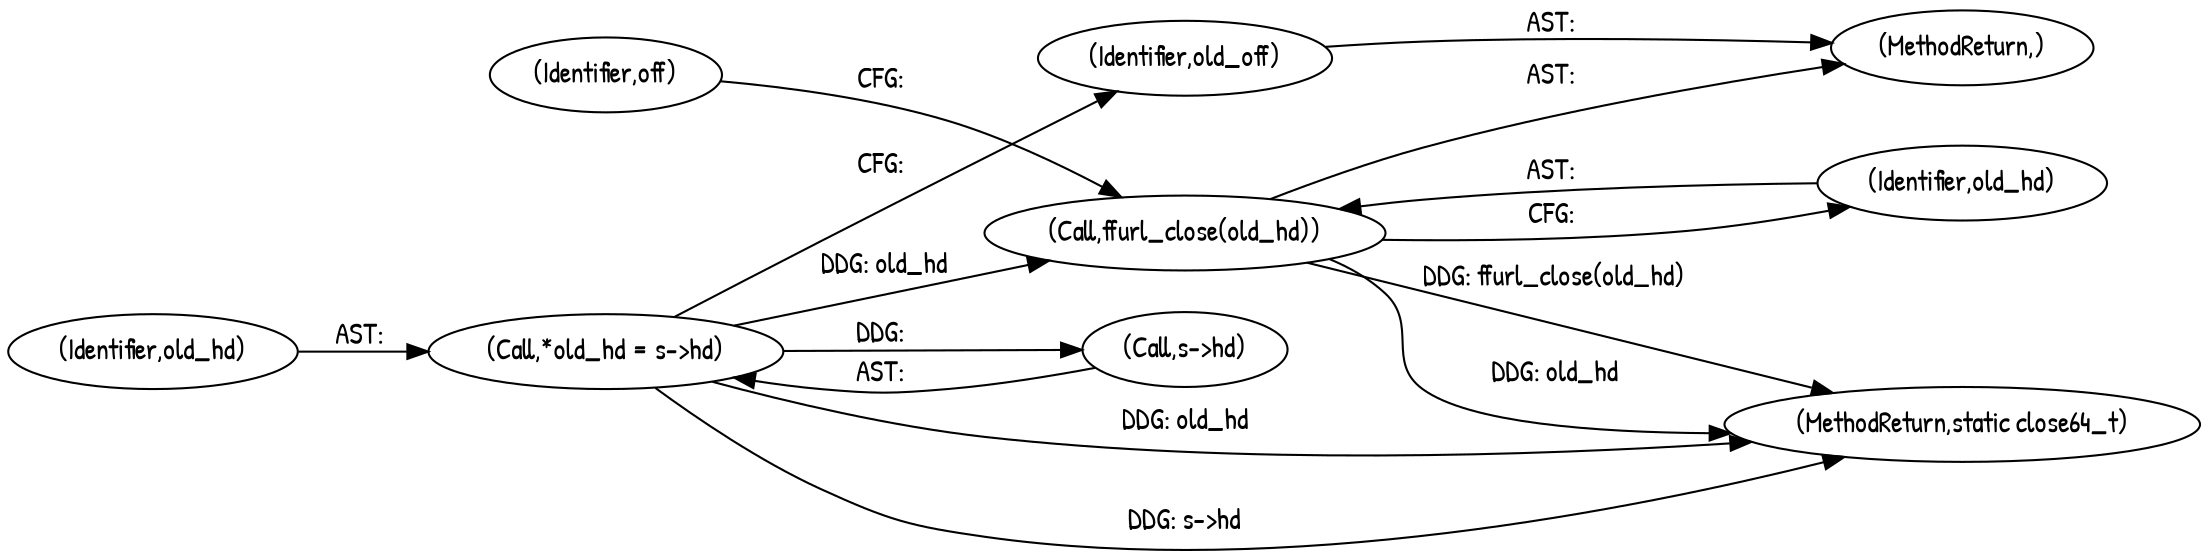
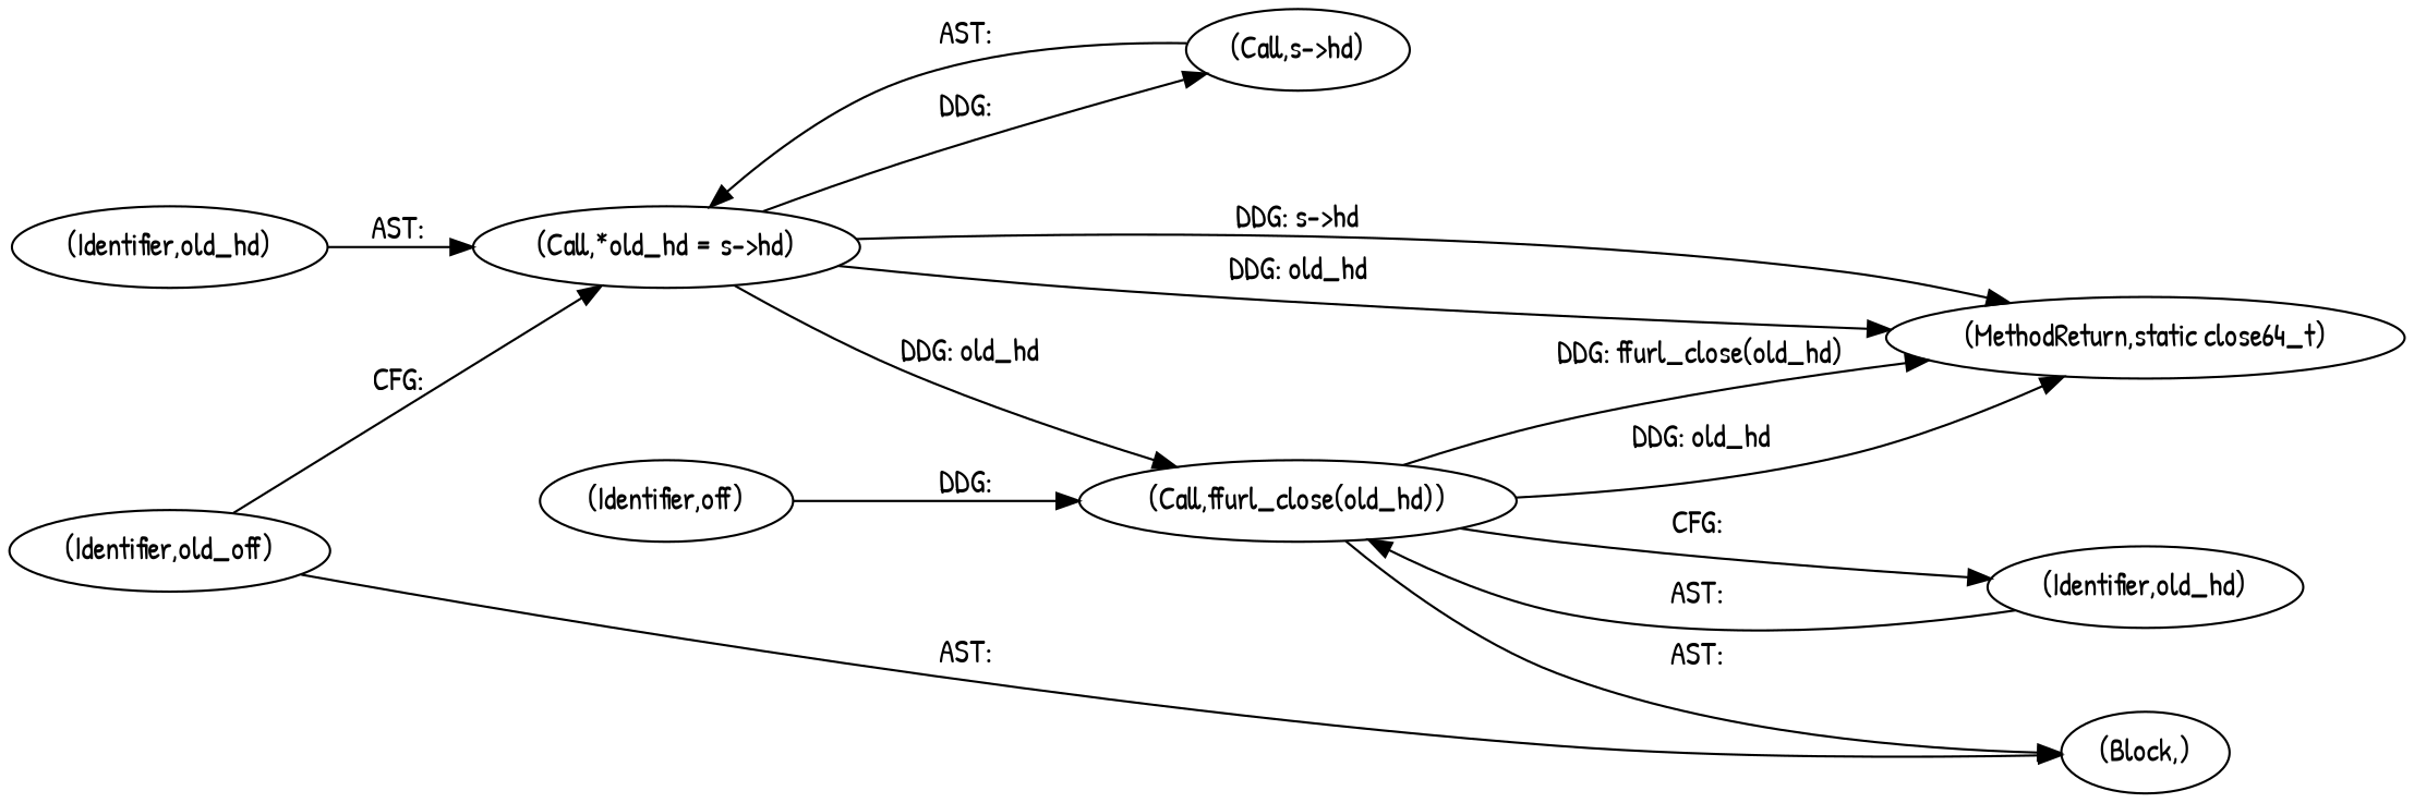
  digraph {
    fontname="Patrick Hand"
    rankdir=LR
    node [fontname="Patrick Hand"]
    edge [fontname="Patrick Hand"]
    n1 [label="(Call,ffurl_close(old_hd))"]
    n2 [label="(Identifier,old_hd)"]
-   n3 [label="(MethodReturn,)"]
+   n3 [label="(Block,)"]
    n4 [label="(MethodReturn,static close64_t)"]
    n5 [label="(Call,*old_hd = s->hd)"]
    n6 [label="(Call,s->hd)"]
    n7 [label="(Identifier,old_hd)"]
    n8 [label="(Identifier,old_off)"]
    n9 [label="(Identifier,off)"]
    n1 -> n2 [label="CFG: "]
    n1 -> n3 [label="AST: "]
    n1 -> n4 [label="DDG: old_hd"]
    n1 -> n4 [label="DDG: ffurl_close(old_hd)"]
    n2 -> n1 [label="AST: "]
    n5 -> n1 [label="DDG: old_hd"]
    n5 -> n4 [label="DDG: s->hd"]
    n5 -> n4 [label="DDG: old_hd"]
    n5 -> n6 [label="DDG: "]
    n6 -> n5 [label="AST: "]
    n7 -> n5 [label="AST: "]
    n8 -> n3 [label="AST: "]
-   n5 -> n8 [label="CFG: "]
-   n9 -> n1 [label="CFG: "]
+   n8 -> n5 [label="CFG: "]
+   n9 -> n1 [label="DDG: "]
  }
